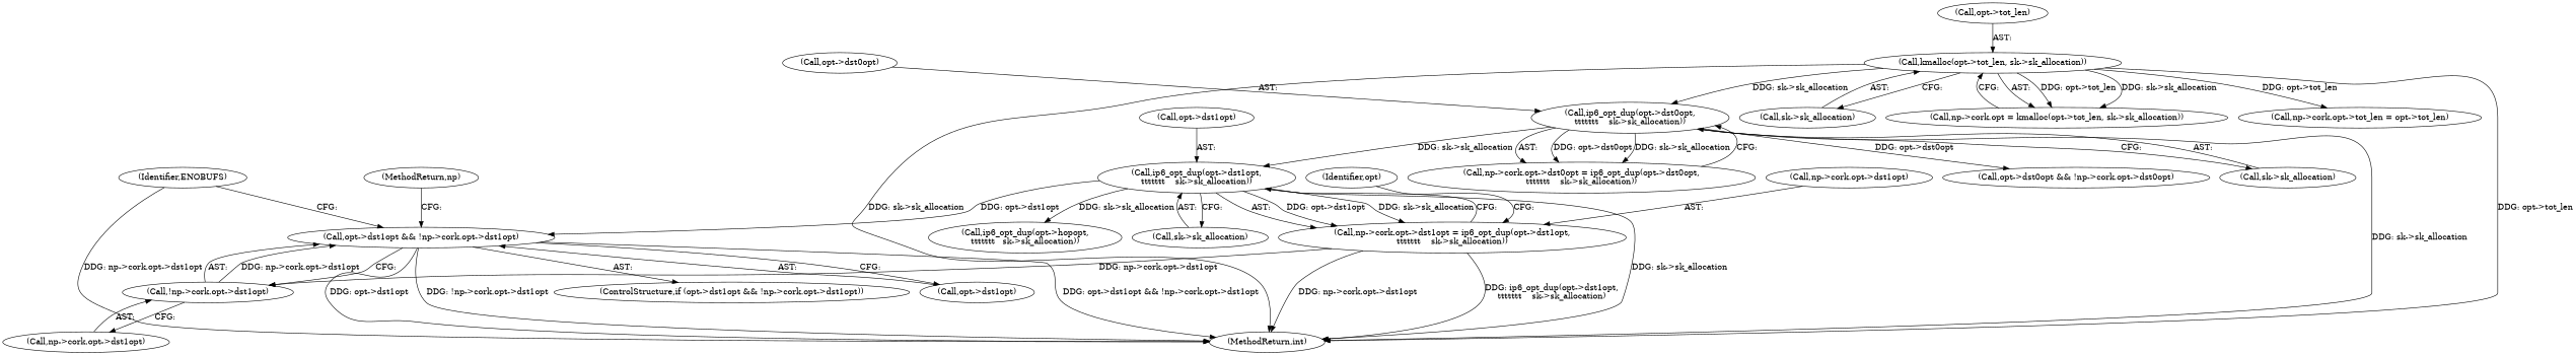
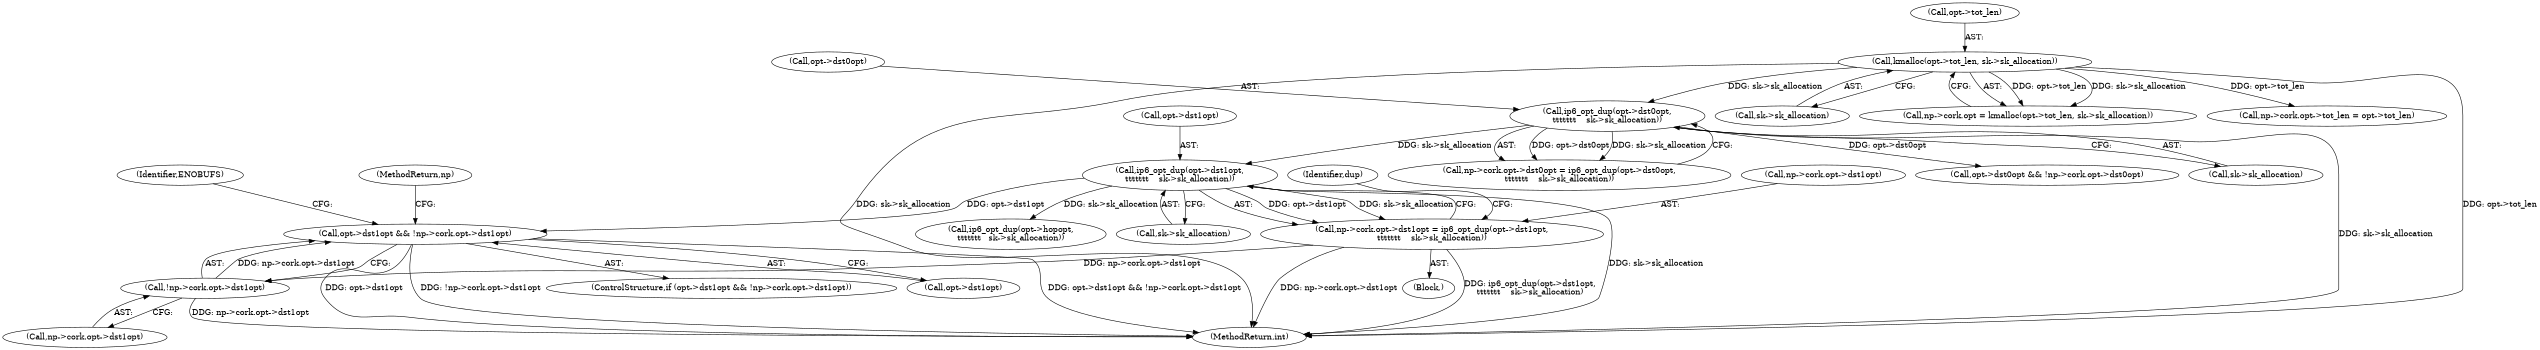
  digraph {
    n1 [label="(Call,opt->dst1opt && !np->cork.opt->dst1opt)"]
    n2 [label="(Call,!np->cork.opt->dst1opt)"]
    n3 [label="(ControlStructure,if (opt->dst1opt && !np->cork.opt->dst1opt))"]
    n4 [label="(Call,opt->dst1opt)"]
    n5 [label="(MethodReturn,int)"]
    n6 [label="(Call,np->cork.opt->dst1opt)"]
    n7 [label="(Call,ip6_opt_dup(opt->dst1opt,\n\t\t\t\t\t\t\t    sk->sk_allocation))"]
    n8 [label="(Call,np->cork.opt->dst1opt = ip6_opt_dup(opt->dst1opt,\n\t\t\t\t\t\t\t    sk->sk_allocation))"]
    n9 [label="(Call,ip6_opt_dup(opt->hopopt,\n\t\t\t\t\t\t\t   sk->sk_allocation))"]
    n10 [label="(Call,sk->sk_allocation)"]
+   n11 [label="(Block,)"]
    n12 [label="(Call,ip6_opt_dup(opt->dst0opt,\n\t\t\t\t\t\t\t    sk->sk_allocation))"]
    n13 [label="(Call,np->cork.opt->dst0opt = ip6_opt_dup(opt->dst0opt,\n\t\t\t\t\t\t\t    sk->sk_allocation))"]
    n14 [label="(Call,opt->dst0opt && !np->cork.opt->dst0opt)"]
    n15 [label="(Call,sk->sk_allocation)"]
    n16 [label="(Call,kmalloc(opt->tot_len, sk->sk_allocation))"]
    n17 [label="(Call,sk->sk_allocation)"]
    n18 [label="(Call,np->cork.opt = kmalloc(opt->tot_len, sk->sk_allocation))"]
    n19 [label="(Call,np->cork.opt->tot_len = opt->tot_len)"]
    n20 [label="(Call,opt->dst1opt)"]
-   n21 [label="(Identifier,opt)"]
+   n21 [label="(Identifier,dup)"]
    n22 [label="(Call,opt->tot_len)"]
    n23 [label="(MethodReturn,np)"]
    n24 [label="(Identifier,ENOBUFS)"]
    n25 [label="(Call,opt->dst0opt)"]
    n26 [label="(Call,np->cork.opt->dst1opt)"]
    n1 -> n2 [label="CFG: "]
    n1 -> n3 [label="AST: "]
    n1 -> n4 [label="CFG: "]
    n1 -> n5 [label="DDG: opt->dst1opt && !np->cork.opt->dst1opt"]
    n1 -> n5 [label="DDG: opt->dst1opt"]
    n1 -> n5 [label="DDG: !np->cork.opt->dst1opt"]
    n2 -> n1 [label="AST: "]
    n2 -> n1 [label="DDG: np->cork.opt->dst1opt"]
-   n24 -> n5 [label="DDG: np->cork.opt->dst1opt"]
+   n2 -> n5 [label="DDG: np->cork.opt->dst1opt"]
    n2 -> n6 [label="CFG: "]
    n4 -> n1 [label="AST: "]
    n6 -> n2 [label="AST: "]
    n7 -> n1 [label="DDG: opt->dst1opt"]
    n7 -> n5 [label="DDG: sk->sk_allocation"]
    n7 -> n8 [label="AST: "]
    n7 -> n8 [label="DDG: opt->dst1opt"]
    n7 -> n8 [label="DDG: sk->sk_allocation"]
    n7 -> n9 [label="DDG: sk->sk_allocation"]
    n7 -> n10 [label="CFG: "]
    n8 -> n2 [label="DDG: np->cork.opt->dst1opt"]
    n8 -> n5 [label="DDG: ip6_opt_dup(opt->dst1opt,\n\t\t\t\t\t\t\t    sk->sk_allocation)"]
    n8 -> n5 [label="DDG: np->cork.opt->dst1opt"]
    n8 -> n7 [label="CFG: "]
+   n8 -> n11 [label="AST: "]
    n10 -> n7 [label="AST: "]
    n12 -> n5 [label="DDG: sk->sk_allocation"]
    n12 -> n7 [label="DDG: sk->sk_allocation"]
    n12 -> n13 [label="AST: "]
    n12 -> n13 [label="DDG: opt->dst0opt"]
    n12 -> n13 [label="DDG: sk->sk_allocation"]
    n12 -> n14 [label="DDG: opt->dst0opt"]
    n12 -> n15 [label="CFG: "]
    n13 -> n12 [label="CFG: "]
    n15 -> n12 [label="AST: "]
    n16 -> n5 [label="DDG: opt->tot_len"]
    n16 -> n5 [label="DDG: sk->sk_allocation"]
    n16 -> n12 [label="DDG: sk->sk_allocation"]
    n16 -> n17 [label="CFG: "]
    n16 -> n18 [label="AST: "]
    n16 -> n18 [label="DDG: opt->tot_len"]
    n16 -> n18 [label="DDG: sk->sk_allocation"]
    n16 -> n19 [label="DDG: opt->tot_len"]
    n17 -> n16 [label="AST: "]
    n18 -> n16 [label="CFG: "]
    n20 -> n7 [label="AST: "]
    n21 -> n8 [label="CFG: "]
    n22 -> n16 [label="AST: "]
    n23 -> n1 [label="CFG: "]
    n24 -> n1 [label="CFG: "]
    n25 -> n12 [label="AST: "]
    n26 -> n8 [label="AST: "]
  }
